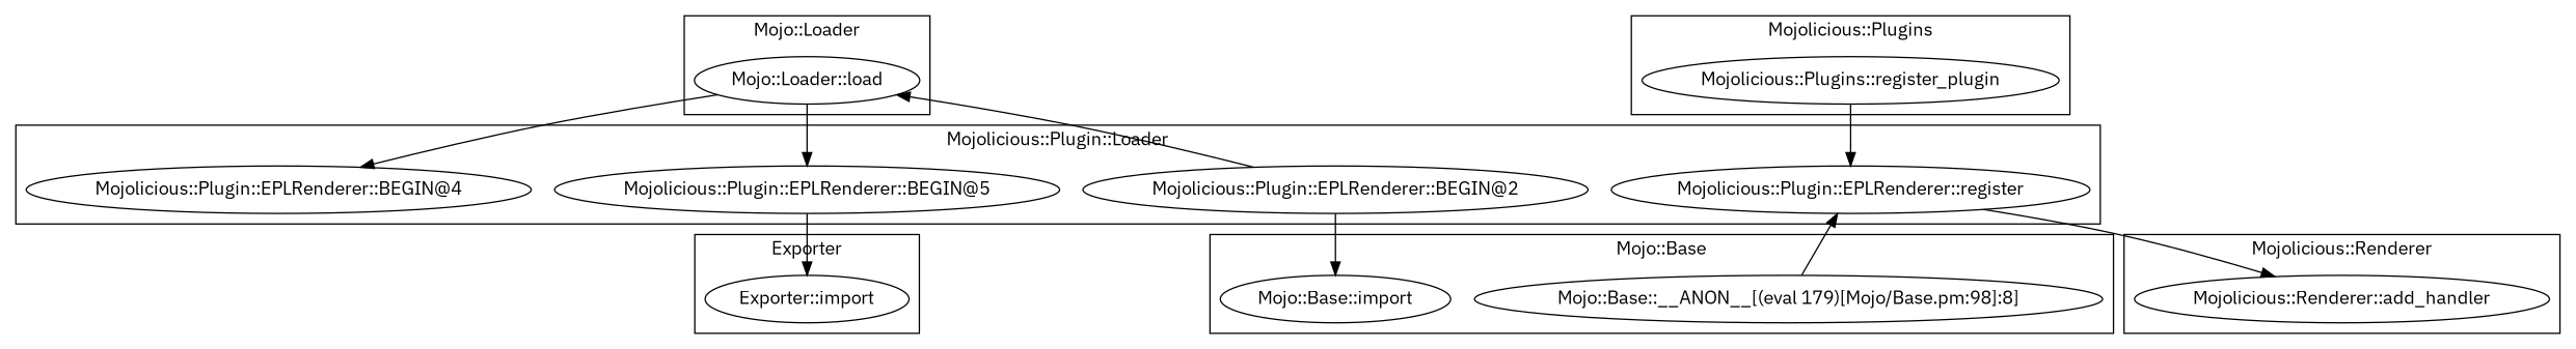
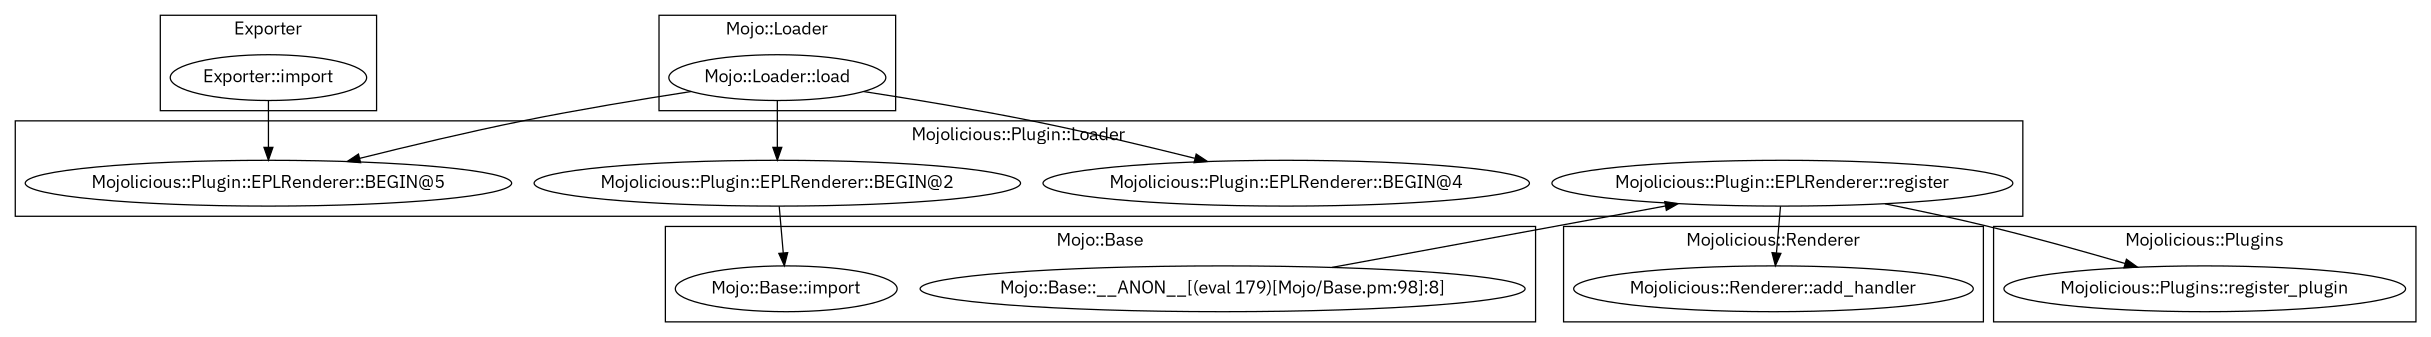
  digraph {
    fontname="IBM Plex Sans"
    node [fontname="IBM Plex Sans"]
    edge [fontname="IBM Plex Sans"]
    "Mojolicious::Renderer::add_handler"
    "Mojolicious::Plugin::EPLRenderer::BEGIN@5"
    "Mojolicious::Plugin::EPLRenderer::BEGIN@2"
    "Mojolicious::Plugin::EPLRenderer::register"
    "Mojolicious::Plugin::EPLRenderer::BEGIN@4"
    "Exporter::import"
    "Mojo::Base::import"
    "Mojo::Base::__ANON__[(eval 179)[Mojo/Base.pm:98]:8]"
    "Mojo::Loader::load"
    "Mojolicious::Plugins::register_plugin"
    subgraph cluster_1 {
      label="Mojolicious::Renderer"
      "Mojolicious::Renderer::add_handler"
    }
    subgraph cluster_2 {
      label="Mojolicious::Plugin::Loader"
      "Mojolicious::Plugin::EPLRenderer::BEGIN@5"
      "Mojolicious::Plugin::EPLRenderer::BEGIN@2"
      "Mojolicious::Plugin::EPLRenderer::register"
      "Mojolicious::Plugin::EPLRenderer::BEGIN@4"
    }
    subgraph cluster_3 {
      label=Exporter
      "Exporter::import"
    }
    subgraph cluster_4 {
      label="Mojo::Base"
      "Mojo::Base::import"
      "Mojo::Base::__ANON__[(eval 179)[Mojo/Base.pm:98]:8]"
    }
    subgraph cluster_5 {
      label="Mojo::Loader"
      "Mojo::Loader::load"
    }
    subgraph cluster_6 {
      label="Mojolicious::Plugins"
      "Mojolicious::Plugins::register_plugin"
    }
-   "Mojolicious::Plugin::EPLRenderer::BEGIN@5" -> "Exporter::import"
+   "Exporter::import" -> "Mojolicious::Plugin::EPLRenderer::BEGIN@5"
    "Mojolicious::Plugin::EPLRenderer::BEGIN@2" -> "Mojo::Base::import"
    "Mojolicious::Plugin::EPLRenderer::register" -> "Mojolicious::Renderer::add_handler"
    "Mojo::Base::__ANON__[(eval 179)[Mojo/Base.pm:98]:8]" -> "Mojolicious::Plugin::EPLRenderer::register"
    "Mojo::Loader::load" -> "Mojolicious::Plugin::EPLRenderer::BEGIN@5"
-   "Mojolicious::Plugin::EPLRenderer::BEGIN@2" -> "Mojo::Loader::load"
+   "Mojo::Loader::load" -> "Mojolicious::Plugin::EPLRenderer::BEGIN@2"
    "Mojo::Loader::load" -> "Mojolicious::Plugin::EPLRenderer::BEGIN@4"
-   "Mojolicious::Plugins::register_plugin" -> "Mojolicious::Plugin::EPLRenderer::register"
+   "Mojolicious::Plugin::EPLRenderer::register" -> "Mojolicious::Plugins::register_plugin"
  }
